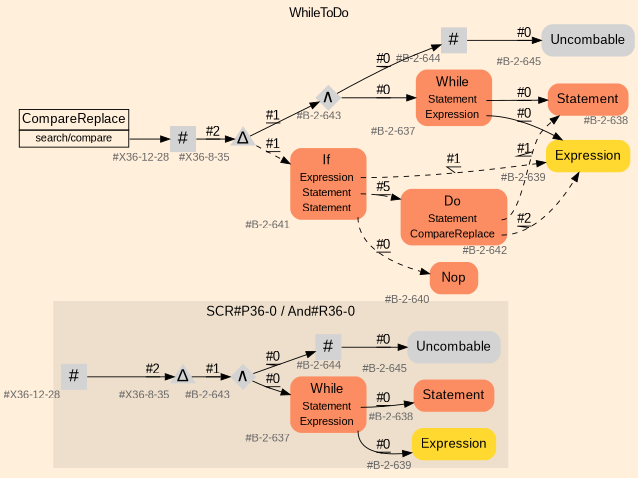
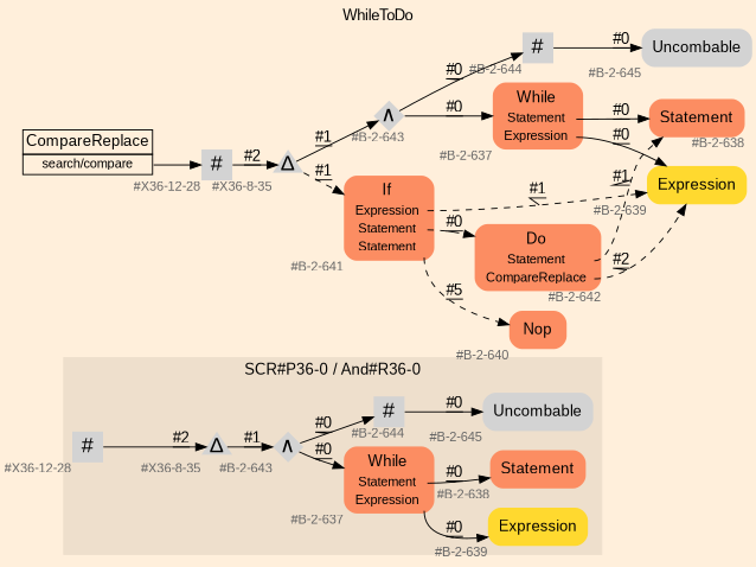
  digraph {
    bgcolor=antiquewhite1
    color=black
    fontcolor=black
    fontname=Arial
    label=WhileToDo
    labelloc=t
    rankdir=LR
    ranksep=0.3
    node [fontcolor=grey40 fontname=Arial fontsize=12 shape=plaintext style="rounded,filled" xlabel="#X36-12-28"]
    edge [color=black decorate=true fontcolor=black fontname=Arial]
    n1 [fixedsize=true height=0.4 label=<<FONT COLOR="black" POINT-SIZE="20">#</FONT>> penwidth=0.0 shape=square style=filled width=0.4]
    n2 [fixedsize=true height=0.4 label=<<FONT COLOR="black" POINT-SIZE="20">Δ</FONT>> penwidth=0.0 shape=triangle style=filled width=0.4 xlabel="#X36-8-35"]
    n3 [fillcolor="/set28/2" label=<<TABLE BORDER="0" CELLBORDER="0" CELLSPACING="0">          <TR><TD><FONT COLOR="black" POINT-SIZE="15">Statement</FONT></TD></TR>         </TABLE>> xlabel="#B-2-638"]
    n4 [fillcolor="/set28/2" label=<<TABLE BORDER="0" CELLBORDER="0" CELLSPACING="0">          <TR><TD><FONT COLOR="black" POINT-SIZE="15">While</FONT></TD></TR>          <TR><TD><FONT COLOR="black" POINT-SIZE="12">Statement</FONT></TD><TD PORT="port0"></TD></TR>          <TR><TD><FONT COLOR="black" POINT-SIZE="12">Expression</FONT></TD><TD PORT="port1"></TD></TR>         </TABLE>> xlabel="#B-2-637"]
    n5 [fillcolor="/set28/6" label=<<TABLE BORDER="0" CELLBORDER="0" CELLSPACING="0">          <TR><TD><FONT COLOR="black" POINT-SIZE="15">Expression</FONT></TD></TR>         </TABLE>> xlabel="#B-2-639"]
    n6 [label=<<TABLE BORDER="0" CELLBORDER="0" CELLSPACING="0">          <TR><TD><FONT COLOR="black" POINT-SIZE="15">Uncombable</FONT></TD></TR>         </TABLE>> xlabel="#B-2-645"]
    n7 [fixedsize=true height=0.4 label=<<FONT COLOR="black" POINT-SIZE="20">∧</FONT>> penwidth=0.0 shape=diamond style=filled width=0.4 xlabel="#B-2-643"]
    n8 [fixedsize=true height=0.4 label=<<FONT COLOR="black" POINT-SIZE="20">#</FONT>> penwidth=0.0 shape=square style=filled width=0.4 xlabel="#B-2-644"]
    n9 [color=black fillcolor=antiquewhite1 label=<<TABLE BORDER="0" CELLBORDER="1" CELLSPACING="0">      <TR><TD><FONT COLOR="black" POINT-SIZE="15">CompareReplace</FONT></TD></TR>      <TR><TD PORT="port0"><FONT COLOR="black" POINT-SIZE="12">search/compare</FONT></TD></TR>     </TABLE>> style=filled xlabel=""]
    n10 [fixedsize=true height=0.4 label=<<FONT COLOR="black" POINT-SIZE="20">#</FONT>> penwidth=0.0 shape=square style=filled width=0.4]
    n11 [fixedsize=true height=0.4 label=<<FONT COLOR="black" POINT-SIZE="20">Δ</FONT>> penwidth=0.0 shape=triangle style=filled width=0.4 xlabel="#X36-8-35"]
    n12 [fixedsize=true height=0.4 label=<<FONT COLOR="black" POINT-SIZE="20">∧</FONT>> penwidth=0.0 shape=diamond style=filled width=0.4 xlabel="#B-2-643"]
    n13 [fillcolor="/set28/2" label=<<TABLE BORDER="0" CELLBORDER="0" CELLSPACING="0">      <TR><TD><FONT COLOR="black" POINT-SIZE="15">If</FONT></TD></TR>      <TR><TD><FONT COLOR="black" POINT-SIZE="12">Expression</FONT></TD><TD PORT="port0"></TD></TR>      <TR><TD><FONT COLOR="black" POINT-SIZE="12">Statement</FONT></TD><TD PORT="port1"></TD></TR>      <TR><TD><FONT COLOR="black" POINT-SIZE="12">Statement</FONT></TD><TD PORT="port2"></TD></TR>     </TABLE>> xlabel="#B-2-641"]
    n14 [fillcolor="/set28/2" label=<<TABLE BORDER="0" CELLBORDER="0" CELLSPACING="0">      <TR><TD><FONT COLOR="black" POINT-SIZE="15">While</FONT></TD></TR>      <TR><TD><FONT COLOR="black" POINT-SIZE="12">Statement</FONT></TD><TD PORT="port0"></TD></TR>      <TR><TD><FONT COLOR="black" POINT-SIZE="12">Expression</FONT></TD><TD PORT="port1"></TD></TR>     </TABLE>> xlabel="#B-2-637"]
    n15 [fixedsize=true height=0.4 label=<<FONT COLOR="black" POINT-SIZE="20">#</FONT>> penwidth=0.0 shape=square style=filled width=0.4 xlabel="#B-2-644"]
    n16 [fillcolor="/set28/6" label=<<TABLE BORDER="0" CELLBORDER="0" CELLSPACING="0">      <TR><TD><FONT COLOR="black" POINT-SIZE="15">Expression</FONT></TD></TR>     </TABLE>> xlabel="#B-2-639"]
    n17 [fillcolor="/set28/2" label=<<TABLE BORDER="0" CELLBORDER="0" CELLSPACING="0">      <TR><TD><FONT COLOR="black" POINT-SIZE="15">Do</FONT></TD></TR>      <TR><TD><FONT COLOR="black" POINT-SIZE="12">Statement</FONT></TD><TD PORT="port0"></TD></TR>      <TR><TD><FONT COLOR="black" POINT-SIZE="12">CompareReplace</FONT></TD><TD PORT="port1"></TD></TR>     </TABLE>> xlabel="#B-2-642"]
    n18 [fillcolor="/set28/2" label=<<TABLE BORDER="0" CELLBORDER="0" CELLSPACING="0">      <TR><TD><FONT COLOR="black" POINT-SIZE="15">Nop</FONT></TD></TR>     </TABLE>> xlabel="#B-2-640"]
    n19 [fillcolor="/set28/2" label=<<TABLE BORDER="0" CELLBORDER="0" CELLSPACING="0">      <TR><TD><FONT COLOR="black" POINT-SIZE="15">Statement</FONT></TD></TR>     </TABLE>> xlabel="#B-2-638"]
    n20 [label=<<TABLE BORDER="0" CELLBORDER="0" CELLSPACING="0">      <TR><TD><FONT COLOR="black" POINT-SIZE="15">Uncombable</FONT></TD></TR>     </TABLE>> xlabel="#B-2-645"]
    subgraph cluster_1 {
      color=antiquewhite2
      fontsize=15
      label="SCR#P36-0 / And#R36-0"
      style=filled
      n1
      n2
      n3
      n4
      n5
      n6
      n7
      n8
    }
    n1 -> n2 [label="#2"]
    n2 -> n7 [label="#1"]
    n4 -> n3 [label="#0" tailport=port0]
    n4 -> n5 [label="#0" tailport=port1]
    n7 -> n4 [label="#0"]
    n7 -> n8 [label="#0"]
    n8 -> n6 [label="#0"]
    n9 -> n10 [tailport=port0]
    n10 -> n11 [label="#2"]
    n11 -> n12 [label="#1"]
    n11 -> n13 [label="#1" style=dashed]
    n12 -> n14 [label="#0"]
    n12 -> n15 [label="#0"]
    n13 -> n16 [label="#1" style=dashed tailport=port0]
-   n13 -> n17 [label="#5" style=dashed tailport=port1]
-   n13 -> n18 [label="#0" style=dashed tailport=port2]
+   n13 -> n17 [label="#0" style=dashed tailport=port1]
+   n13 -> n18 [label="#5" style=dashed tailport=port2]
    n14 -> n16 [label="#0" tailport=port1]
    n14 -> n19 [label="#0" tailport=port0]
    n15 -> n20 [label="#0"]
    n17 -> n16 [label="#2" style=dashed tailport=port1]
    n17 -> n19 [label="#1" style=dashed tailport=port0]
  }
